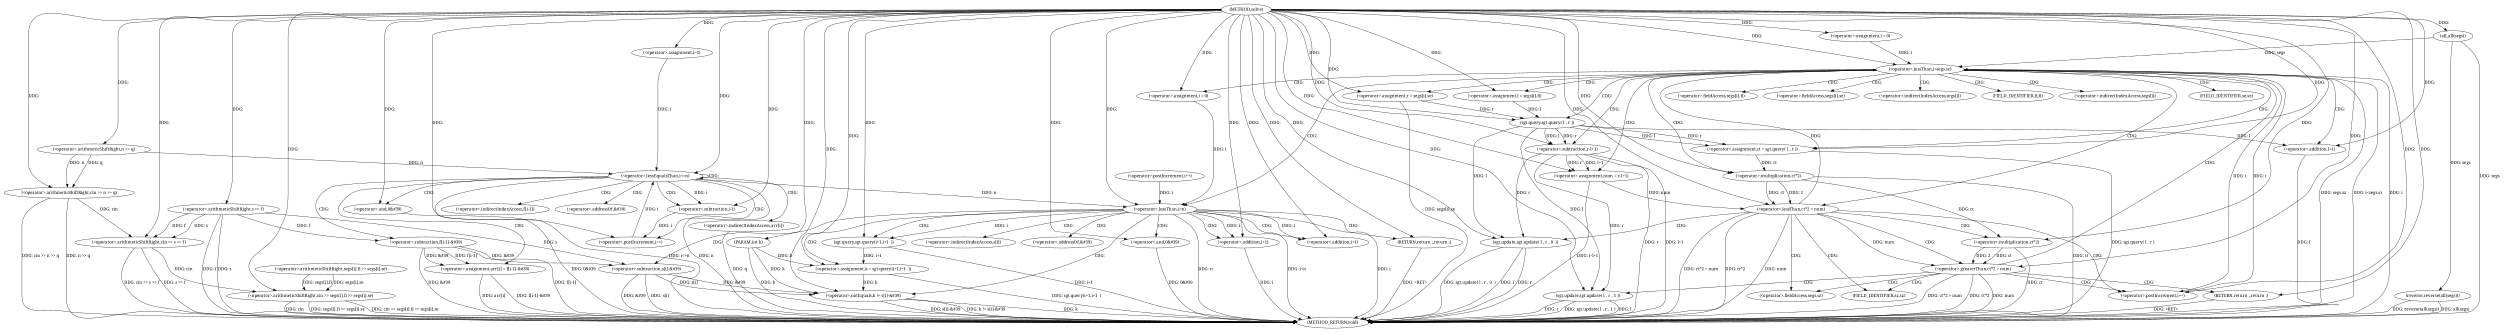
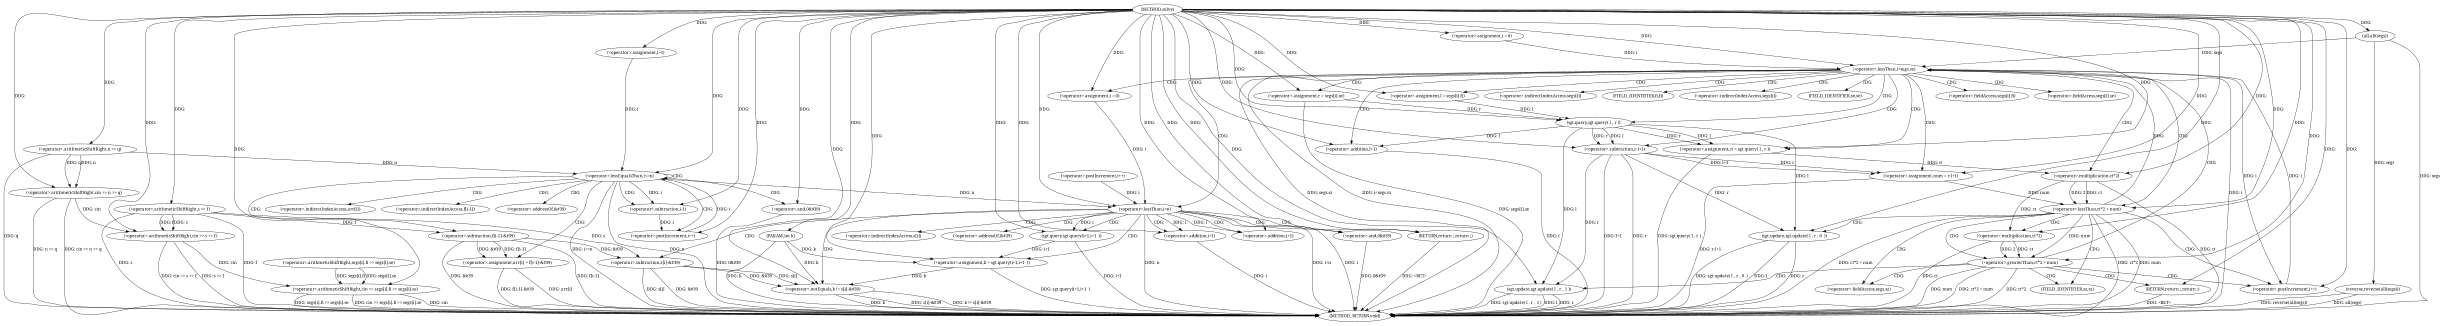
  digraph {
    fontname="Noto Serif"
    node [fontname="Noto Serif"]
    edge [fontname="Noto Serif"]
    n1 [label="(METHOD,solve)"]
    n2 [label="(PARAM,int k)"]
    n3 [label="(<operator>.arithmeticShiftRight,cin >> n >> q)"]
    n4 [label="(<operator>.arithmeticShiftRight,cin >> s >> f)"]
    n5 [label="(<operator>.assignment,i=1)"]
    n6 [label="(<operator>.lessEqualsThan,i<=n)"]
    n7 [label="(<operator>.postIncrement,i++)"]
    n8 [label="(<operator>.arithmeticShiftRight,cin >> segs[i].fi >> segs[i].se)"]
    n9 [label="(<operator>.assignment,i = 0)"]
    n10 [label="(<operator>.lessThan,i<segs.sz)"]
    n11 [label="(<operator>.postIncrement,i++)"]
    n12 [label="(<operator>.assignment,i = 0)"]
    n13 [label="(<operator>.lessThan,i<n)"]
    n14 [label="(<operator>.arithmeticShiftRight,n >> q)"]
    n15 [label="(<operator>.arithmeticShiftRight,s >> f)"]
    n16 [label="(<operator>.and,0&#39)"]
    n17 [label="(all,all(segs))"]
    n18 [label="(<operator>.assignment,l = segs[i].fi)"]
    n19 [label="(<operator>.assignment,r = segs[i].se)"]
    n20 [label="(<operator>.assignment,ct = sgt.query( l , r ))"]
    n21 [label="(<operator>.assignment,num = r-l+1)"]
    n22 [label="(<operator>.assignment,k = sgt.query(i+1,i+1  ))"]
    n23 [label="(<operator>.notEquals,k != s[i]-&#39)"]
    n24 [label="(<operator>.and,0&#39)"]
    n25 [label="(<operator>.lessThan,ct*2 < num)"]
    n26 [label="(RETURN,return ;,return ;)"]
    n27 [label="(sgt.query,sgt.query( l , r ))"]
    n28 [label="(<operator>.subtraction,r-l+1)"]
    n29 [label="(sgt.update,sgt.update( l , r , 0  ))"]
    n30 [label="(sgt.query,sgt.query(i+1,i+1  ))"]
    n31 [label="(<operator>.addition,l+1)"]
    n32 [label="(<operator>.multiplication,ct*2)"]
    n33 [label="(<operator>.greaterThan,ct*2 > num)"]
    n34 [label="(<operator>.addition,i+1)"]
    n35 [label="(<operator>.addition,i+1)"]
    n36 [label="(<operator>.subtraction,i-1)"]
    n37 [label="(sgt.update,sgt.update( l , r , 1 ))"]
    n38 [label="(<operator>.multiplication,ct*2)"]
    n39 [label="(RETURN,return ;,return ;)"]
    n40 [label="(METHOD_RETURN,void)"]
    n41 [label="(<operator>.assignment,arr[i] = f[i-1]-&#39)"]
    n42 [label="(<operator>.subtraction,f[i-1]-&#39)"]
    n43 [label="(<operator>.indirectIndexAccess,arr[i])"]
    n44 [label="(<operator>.indirectIndexAccess,f[i-1])"]
    n45 [label="(<operator>.addressOf,&#39)"]
    n46 [label="(<operator>.fieldAccess,segs[i].fi)"]
    n47 [label="(<operator>.fieldAccess,segs[i].se)"]
    n48 [label="(<operator>.indirectIndexAccess,segs[i])"]
    n49 [label="(FIELD_IDENTIFIER,fi,fi)"]
    n50 [label="(<operator>.indirectIndexAccess,segs[i])"]
    n51 [label="(FIELD_IDENTIFIER,se,se)"]
    n52 [label="(<operator>.subtraction,s[i]-&#39)"]
    n53 [label="(<operator>.indirectIndexAccess,s[i])"]
    n54 [label="(<operator>.addressOf,&#39)"]
    n55 [label="(reverse,reverse(all(segs)))"]
    n56 [label="(<operator>.fieldAccess,segs.sz)"]
    n57 [label="(FIELD_IDENTIFIER,sz,sz)"]
    n58 [label="(<operator>.postIncrement,i++)"]
    n59 [label="(<operator>.arithmeticShiftRight,segs[i].fi >> segs[i].se)"]
    n1 -> n2 [label="DDG: "]
    n1 -> n3 [label="DDG: "]
    n1 -> n4 [label="DDG: "]
    n1 -> n5 [label="DDG: "]
    n1 -> n6 [label="DDG: "]
    n1 -> n7 [label="DDG: "]
    n1 -> n8 [label="DDG: "]
    n1 -> n9 [label="DDG: "]
    n1 -> n10 [label="DDG: "]
    n1 -> n11 [label="DDG: "]
    n1 -> n12 [label="DDG: "]
    n1 -> n13 [label="DDG: "]
    n1 -> n14 [label="DDG: "]
    n1 -> n15 [label="DDG: "]
    n1 -> n16 [label="DDG: "]
    n1 -> n17 [label="DDG: "]
    n1 -> n18 [label="DDG: "]
    n1 -> n19 [label="DDG: "]
    n1 -> n20 [label="DDG: "]
    n1 -> n21 [label="DDG: "]
    n1 -> n22 [label="DDG: "]
    n1 -> n23 [label="DDG: "]
    n1 -> n24 [label="DDG: "]
    n1 -> n25 [label="DDG: "]
    n1 -> n26 [label="DDG: "]
    n1 -> n27 [label="DDG: "]
    n1 -> n28 [label="DDG: "]
    n1 -> n29 [label="DDG: "]
    n1 -> n30 [label="DDG: "]
    n1 -> n31 [label="DDG: "]
    n1 -> n32 [label="DDG: "]
    n1 -> n33 [label="DDG: "]
    n1 -> n34 [label="DDG: "]
    n1 -> n35 [label="DDG: "]
    n1 -> n36 [label="DDG: "]
    n1 -> n37 [label="DDG: "]
    n1 -> n38 [label="DDG: "]
    n1 -> n39 [label="DDG: "]
    n2 -> n22 [label="DDG: k"]
    n2 -> n23 [label="DDG: k"]
    n2 -> n40 [label="DDG: k"]
    n3 -> n4 [label="DDG: cin"]
    n3 -> n40 [label="DDG: n >> q"]
    n3 -> n40 [label="DDG: cin >> n >> q"]
    n4 -> n8 [label="DDG: cin"]
    n4 -> n40 [label="DDG: s >> f"]
    n4 -> n40 [label="DDG: cin >> s >> f"]
    n5 -> n6 [label="DDG: i"]
    n6 -> n6 [label="CDG: "]
    n6 -> n7 [label="CDG: "]
    n6 -> n13 [label="DDG: n"]
    n6 -> n16 [label="CDG: "]
    n6 -> n36 [label="DDG: i"]
    n6 -> n36 [label="CDG: "]
    n6 -> n40 [label="DDG: n"]
    n6 -> n40 [label="DDG: i<=n"]
    n6 -> n41 [label="CDG: "]
    n6 -> n42 [label="CDG: "]
    n6 -> n43 [label="CDG: "]
    n6 -> n44 [label="CDG: "]
    n6 -> n45 [label="CDG: "]
    n7 -> n6 [label="DDG: i"]
    n8 -> n40 [label="DDG: cin"]
    n8 -> n40 [label="DDG: segs[i].fi >> segs[i].se"]
    n8 -> n40 [label="DDG: cin >> segs[i].fi >> segs[i].se"]
    n9 -> n10 [label="DDG: i"]
    n10 -> n11 [label="DDG: i"]
    n10 -> n12 [label="CDG: "]
    n10 -> n13 [label="CDG: "]
    n10 -> n18 [label="CDG: "]
    n10 -> n19 [label="CDG: "]
    n10 -> n20 [label="CDG: "]
    n10 -> n21 [label="CDG: "]
    n10 -> n25 [label="CDG: "]
    n10 -> n27 [label="CDG: "]
    n10 -> n28 [label="CDG: "]
    n10 -> n31 [label="CDG: "]
    n10 -> n32 [label="CDG: "]
    n10 -> n40 [label="DDG: i"]
    n10 -> n40 [label="DDG: segs.sz"]
    n10 -> n40 [label="DDG: i<segs.sz"]
    n10 -> n46 [label="CDG: "]
    n10 -> n47 [label="CDG: "]
    n10 -> n48 [label="CDG: "]
    n10 -> n49 [label="CDG: "]
    n10 -> n50 [label="CDG: "]
    n10 -> n51 [label="CDG: "]
    n11 -> n10 [label="DDG: i"]
    n12 -> n13 [label="DDG: i"]
    n13 -> n22 [label="CDG: "]
    n13 -> n23 [label="CDG: "]
    n13 -> n24 [label="CDG: "]
    n13 -> n26 [label="CDG: "]
    n13 -> n30 [label="DDG: i"]
    n13 -> n30 [label="CDG: "]
    n13 -> n34 [label="DDG: i"]
    n13 -> n34 [label="CDG: "]
    n13 -> n35 [label="DDG: i"]
    n13 -> n35 [label="CDG: "]
    n13 -> n40 [label="DDG: i"]
    n13 -> n40 [label="DDG: n"]
    n13 -> n40 [label="DDG: i<n"]
    n13 -> n52 [label="CDG: "]
    n13 -> n53 [label="CDG: "]
    n13 -> n54 [label="CDG: "]
    n14 -> n3 [label="DDG: q"]
    n14 -> n3 [label="DDG: n"]
    n14 -> n6 [label="DDG: n"]
-   n43 -> n40 [label="DDG: q"]
+   n14 -> n40 [label="DDG: q"]
    n15 -> n4 [label="DDG: f"]
    n15 -> n4 [label="DDG: s"]
    n15 -> n40 [label="DDG: s"]
    n15 -> n40 [label="DDG: f"]
    n15 -> n42 [label="DDG: f"]
    n15 -> n52 [label="DDG: s"]
    n16 -> n40 [label="DDG: 0&#39"]
    n17 -> n10 [label="DDG: segs"]
    n17 -> n40 [label="DDG: segs"]
    n17 -> n55 [label="DDG: segs"]
    n18 -> n27 [label="DDG: l"]
    n19 -> n27 [label="DDG: r"]
    n19 -> n40 [label="DDG: segs[i].se"]
    n20 -> n32 [label="DDG: ct"]
    n20 -> n40 [label="DDG: sgt.query( l , r )"]
    n21 -> n25 [label="DDG: num"]
    n21 -> n40 [label="DDG: r-l+1"]
    n22 -> n23 [label="DDG: k"]
    n22 -> n40 [label="DDG: sgt.query(i+1,i+1  )"]
    n23 -> n40 [label="DDG: k"]
    n23 -> n40 [label="DDG: s[i]-&#39"]
    n23 -> n40 [label="DDG: k != s[i]-&#39"]
    n24 -> n40 [label="DDG: 0&#39"]
    n25 -> n10 [label="DDG: "]
    n25 -> n11 [label="CDG: "]
    n25 -> n29 [label="CDG: "]
    n25 -> n33 [label="DDG: num"]
    n25 -> n33 [label="CDG: "]
    n25 -> n38 [label="CDG: "]
    n25 -> n40 [label="DDG: ct*2"]
    n25 -> n40 [label="DDG: num"]
    n25 -> n40 [label="DDG: ct*2 < num"]
    n25 -> n56 [label="CDG: "]
    n25 -> n57 [label="CDG: "]
    n26 -> n40 [label="DDG: <RET>"]
    n27 -> n20 [label="DDG: r"]
    n27 -> n20 [label="DDG: l"]
    n27 -> n28 [label="DDG: r"]
    n27 -> n28 [label="DDG: l"]
    n27 -> n29 [label="DDG: l"]
    n27 -> n31 [label="DDG: l"]
    n27 -> n37 [label="DDG: l"]
    n28 -> n21 [label="DDG: r"]
    n28 -> n21 [label="DDG: l+1"]
    n28 -> n29 [label="DDG: r"]
    n28 -> n37 [label="DDG: r"]
    n28 -> n40 [label="DDG: r"]
    n28 -> n40 [label="DDG: l+1"]
    n29 -> n40 [label="DDG: l"]
    n29 -> n40 [label="DDG: r"]
    n29 -> n40 [label="DDG: sgt.update( l , r , 0  )"]
    n30 -> n22 [label="DDG: i+1"]
    n30 -> n40 [label="DDG: i+1"]
    n31 -> n40 [label="DDG: l"]
    n32 -> n25 [label="DDG: ct"]
    n32 -> n25 [label="DDG: 2"]
    n32 -> n38 [label="DDG: ct"]
    n32 -> n40 [label="DDG: ct"]
    n33 -> n10 [label="CDG: "]
    n33 -> n11 [label="CDG: "]
    n33 -> n37 [label="CDG: "]
    n33 -> n39 [label="CDG: "]
    n33 -> n40 [label="DDG: ct*2"]
    n33 -> n40 [label="DDG: num"]
    n33 -> n40 [label="DDG: ct*2 > num"]
    n33 -> n56 [label="CDG: "]
    n33 -> n57 [label="CDG: "]
    n35 -> n40 [label="DDG: i"]
    n36 -> n7 [label="DDG: i"]
    n37 -> n40 [label="DDG: l"]
    n37 -> n40 [label="DDG: r"]
    n37 -> n40 [label="DDG: sgt.update( l , r , 1 )"]
    n38 -> n33 [label="DDG: ct"]
    n38 -> n33 [label="DDG: 2"]
    n38 -> n40 [label="DDG: ct"]
    n39 -> n40 [label="DDG: <RET>"]
    n41 -> n40 [label="DDG: arr[i]"]
    n41 -> n40 [label="DDG: f[i-1]-&#39"]
    n42 -> n40 [label="DDG: f[i-1]"]
    n42 -> n40 [label="DDG: &#39"]
    n42 -> n41 [label="DDG: &#39"]
    n42 -> n41 [label="DDG: f[i-1]"]
    n42 -> n52 [label="DDG: &#39"]
    n52 -> n23 [label="DDG: &#39"]
    n52 -> n23 [label="DDG: s[i]"]
    n52 -> n40 [label="DDG: s[i]"]
    n52 -> n40 [label="DDG: &#39"]
    n55 -> n40 [label="DDG: all(segs)"]
    n55 -> n40 [label="DDG: reverse(all(segs))"]
    n58 -> n13 [label="DDG: i"]
    n59 -> n8 [label="DDG: segs[i].fi"]
    n59 -> n8 [label="DDG: segs[i].se"]
  }
